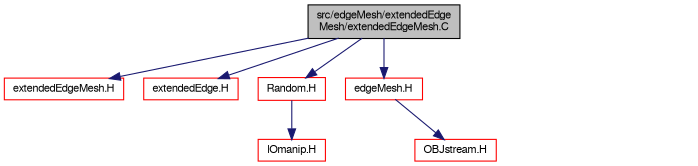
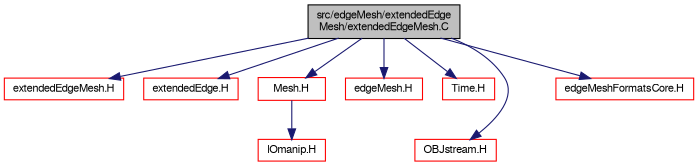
  digraph {
    node [color=red fontname=FreeSans fontsize=10 shape=record]
    edge [color=midnightblue fontname=FreeSans fontsize=10 labelfontname=FreeSans labelfontsize=10 style=solid]
    n1 [color=black fillcolor=grey75 fontcolor=black height=0.2 label="src/edgeMesh/extendedEdge\lMesh/extendedEdgeMesh.C" style=filled width=0.4]
    n2 [height=0.2 label="extendedEdgeMesh.H" width=0.4]
    n3 [height=0.2 label="extendedEdge.H" width=0.4]
    n4 [height=0.2 label="edgeMesh.H" width=0.4]
-   n5 [height=0.2 label="Random.H" width=0.4]
+   n5 [height=0.2 label="Mesh.H" width=0.4]
+   n6 [height=0.2 label="Time.H" width=0.4]
    n7 [height=0.2 label="OBJstream.H" width=0.4]
+   n8 [height=0.2 label="edgeMeshFormatsCore.H" width=0.4]
    n9 [height=0.2 label="IOmanip.H" width=0.4]
    n1 -> n2
    n1 -> n3
    n1 -> n4
    n1 -> n5
-   n4 -> n7
+   n1 -> n6
+   n1 -> n7
+   n1 -> n8
    n5 -> n9
  }
